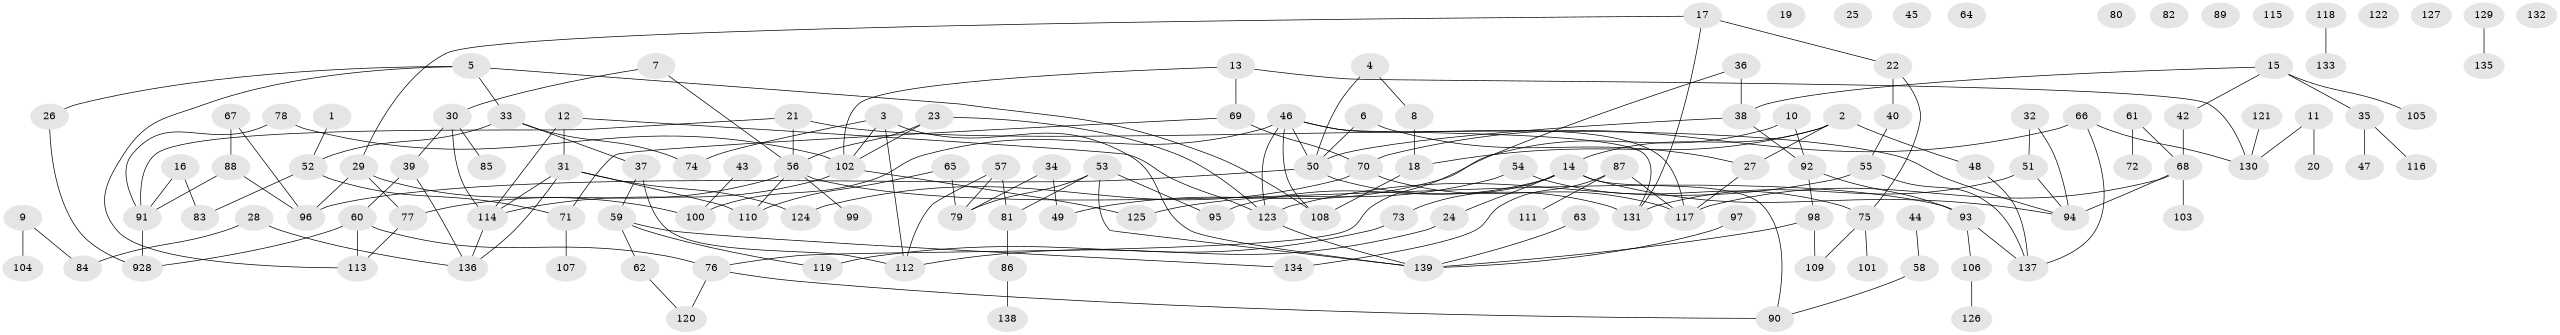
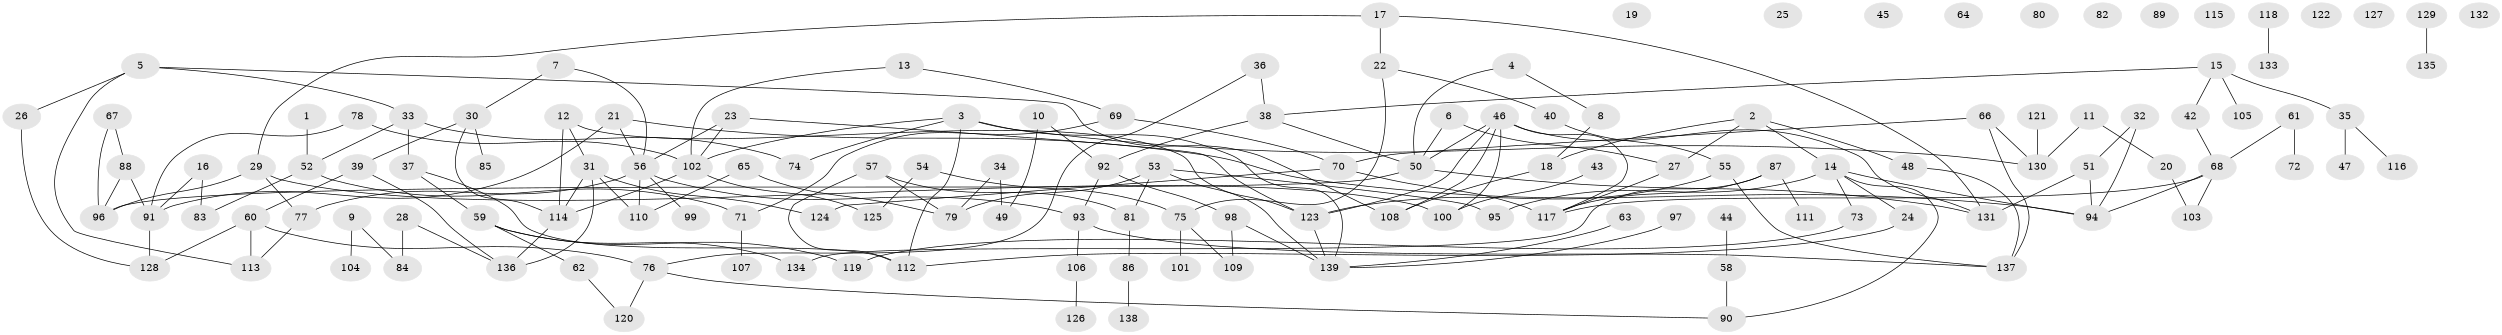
  graph {
    node [color=gray90 style=filled]
    1
    52
    83
    71
    2
    14
    18
    27
    48
    24
    73
    90
    94
    95
    108
    117
    137
    3
    74
    102
    112
    130
    139
    114
    125
    4
    8
    50
    131
    96
    5
    26
    33
    113
-   128 [label=928]
+   128
    37
    6
    7
    30
    56
    39
    85
    77
    110
    93
    99
    9
    84
    104
    10
    49
    92
    98
    11
    20
    103
    12
    31
    123
    136
    124
    13
    69
    70
    119
    15
    35
    38
    42
    105
    47
    116
    68
    16
    91
    17
    22
    29
    40
    75
    100
    19
    21
    55
    101
    109
    23
    25
    28
    60
    32
    51
    59
    34
    79
    36
    76
    120
    62
    134
    43
    44
    58
    45
    46
    107
    53
    81
    86
    54
    106
    57
    61
    72
    63
    64
    65
    66
    67
    88
    78
    80
    138
    82
    87
    111
    89
    126
    97
    115
    118
    133
    121
    122
    127
    129
    135
    132
    1 -- 52
    52 -- 83
    52 -- 71
    71 -- 107
    2 -- 14
    2 -- 18
    2 -- 27
    2 -- 48
    14 -- 24
    14 -- 73
    14 -- 90
    14 -- 94
    14 -- 95
    18 -- 108
    27 -- 117
    48 -- 137
    24 -- 112
    73 -- 119
    3 -- 74
    3 -- 102
    3 -- 112
-   13 -- 130
+   3 -- 130
    3 -- 139
    102 -- 114
    102 -- 125
    114 -- 136
    4 -- 8
    4 -- 50
    8 -- 18
    50 -- 131
    50 -- 96
    5 -- 108
    5 -- 26
    5 -- 33
    5 -- 113
    26 -- 128
    33 -- 52
    33 -- 74
    33 -- 37
    37 -- 112
    37 -- 59
    6 -- 27
    6 -- 50
    7 -- 30
    7 -- 56
    30 -- 114
    30 -- 39
    30 -- 85
    56 -- 77
    56 -- 110
    56 -- 93
    56 -- 99
    39 -- 136
    39 -- 60
    77 -- 113
    93 -- 137
    93 -- 106
    9 -- 84
    9 -- 104
    10 -- 49
    10 -- 92
    92 -- 93
    92 -- 98
    98 -- 139
    98 -- 109
    11 -- 130
    11 -- 20
+   20 -- 103
    12 -- 114
    12 -- 31
    12 -- 123
    31 -- 114
    31 -- 110
    31 -- 136
    31 -- 124
    123 -- 139
    13 -- 102
    13 -- 69
    69 -- 71
    69 -- 70
    70 -- 117
    70 -- 124
    15 -- 35
    15 -- 38
    15 -- 42
    15 -- 105
    35 -- 47
    35 -- 116
    38 -- 50
    38 -- 92
    42 -- 68
    68 -- 94
    68 -- 117
    68 -- 103
    16 -- 83
    16 -- 91
    91 -- 128
    17 -- 131
    17 -- 22
    17 -- 29
    22 -- 40
    22 -- 75
    29 -- 96
    29 -- 77
    29 -- 100
    40 -- 55
    75 -- 101
    75 -- 109
    21 -- 94
    21 -- 56
    21 -- 91
    55 -- 137
    55 -- 123
    23 -- 102
    23 -- 56
    23 -- 123
    28 -- 84
    28 -- 136
    60 -- 113
    60 -- 128
    60 -- 76
    32 -- 94
    32 -- 51
    51 -- 94
    51 -- 131
    59 -- 119
    59 -- 62
    59 -- 134
    34 -- 49
    34 -- 79
    36 -- 38
    36 -- 76
    76 -- 90
    76 -- 120
    62 -- 120
    43 -- 100
    44 -- 58
    58 -- 90
    46 -- 108
    46 -- 117
    46 -- 50
    46 -- 131
    46 -- 123
    46 -- 100
    53 -- 95
    53 -- 139
    53 -- 79
    53 -- 81
    81 -- 86
    86 -- 138
    54 -- 125
    54 -- 75
    106 -- 126
    57 -- 112
    57 -- 79
    57 -- 81
    61 -- 68
    61 -- 72
    63 -- 139
    65 -- 110
    65 -- 79
    66 -- 137
    66 -- 130
    66 -- 70
    67 -- 96
    67 -- 88
    88 -- 96
    88 -- 91
    78 -- 102
    78 -- 91
    87 -- 117
    87 -- 134
    87 -- 111
    97 -- 139
    118 -- 133
    121 -- 130
    129 -- 135
  }
